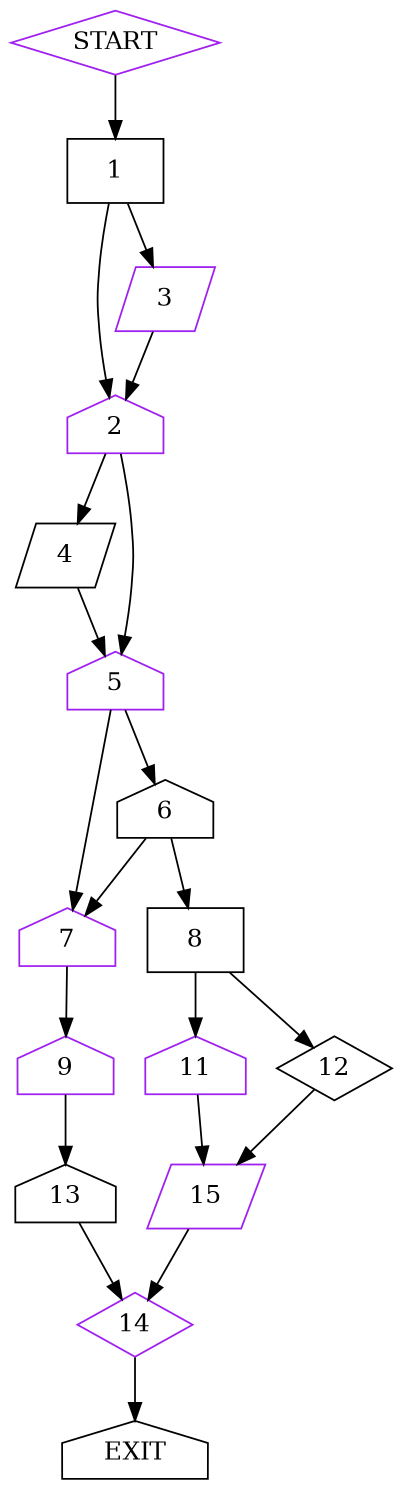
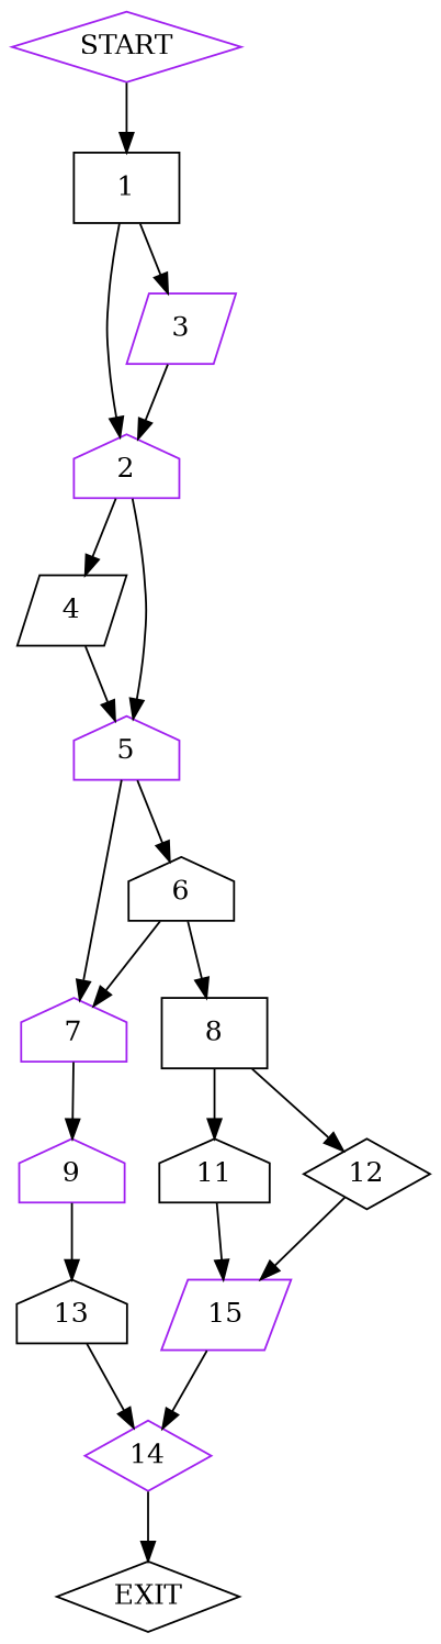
  digraph {
    node [color=purple shape=house]
    n1 [label=START shape=diamond]
    1 [color=black shape=box]
    2
    3 [shape=parallelogram]
-   n5 [color=black label=EXIT]
+   n5 [color=black label=EXIT shape=diamond]
    4 [color=black shape=parallelogram]
    5
    6 [color=black]
    7
    8 [color=black shape=box]
    9
-   11
+   11 [color=black]
    12 [color=black shape=diamond]
    13 [color=black]
    15 [shape=parallelogram]
    14 [shape=diamond]
    n1 -> 1
    1 -> 2
    1 -> 3
    2 -> 4
    2 -> 5
    3 -> 2
    4 -> 5
    5 -> 6
    5 -> 7
    6 -> 7
    6 -> 8
    7 -> 9
    8 -> 11
    8 -> 12
    9 -> 13
    11 -> 15
    12 -> 15
    13 -> 14
    15 -> 14
    14 -> n5
  }
